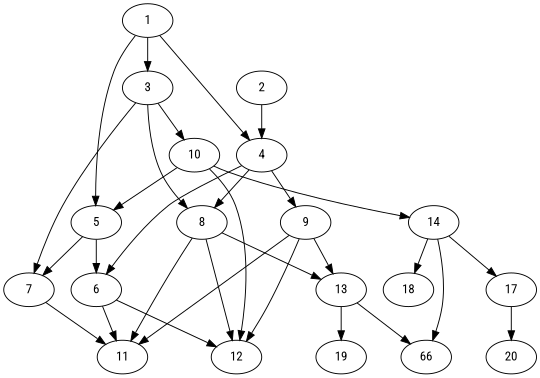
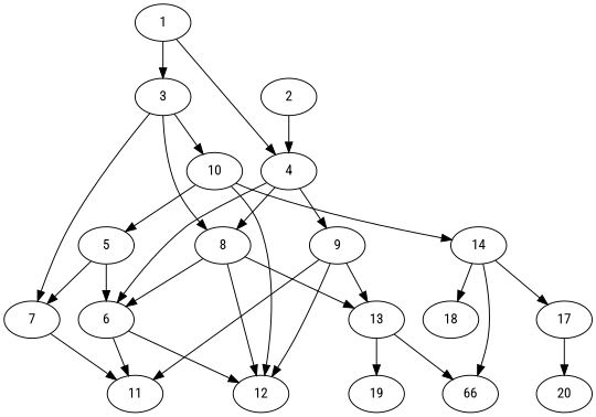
  digraph {
    fontname="Roboto Condensed"
    node [alpha=0.10 fontname="Roboto Condensed"]
    edge [fontname="Roboto Condensed"]
    1 [alpha=0.03 expect_size=47776768]
    3 [alpha=0.06 expect_size=23116800]
    4 [expect_size=42947584]
    5 [alpha=0.20 expect_size=11499520]
    7 [alpha=0.17 expect_size=16479232]
    8 [alpha=0.05 expect_size=17036288]
    10 [alpha=0.12 expect_size=50483200]
    6 [alpha=0.08 expect_size=34367488]
    9 [alpha=0.13 expect_size=6421504]
    11 [expect_size=11474944]
    12 [alpha=0.09 expect_size=19131392]
    13 [alpha=0.19 expect_size=15314944]
    14 [alpha=0.13 expect_size=28424192]
    2 [alpha=0.18 expect_size=26313728]
    n15 [alpha=0.06 expect_size=51062784 label=66]
    19 [alpha=0.04 expect_size=27246592]
    17 [expect_size=22764544]
    18 [alpha=0.05 expect_size=15141888]
    20 [alpha=0.16 expect_size=9572352]
    1 -> 3
    1 -> 4
-   1 -> 5
    3 -> 7
    3 -> 8
    3 -> 10
    4 -> 8
    4 -> 6
    4 -> 9
    5 -> 7
    5 -> 6
    7 -> 11
-   8 -> 11
+   8 -> 6
    8 -> 12
    8 -> 13
    10 -> 5
    10 -> 12
    10 -> 14
    6 -> 11
    6 -> 12
    9 -> 11
    9 -> 12
    9 -> 13
    13 -> n15
    13 -> 19
    14 -> n15
    14 -> 17
    14 -> 18
    2 -> 4
    17 -> 20
  }
